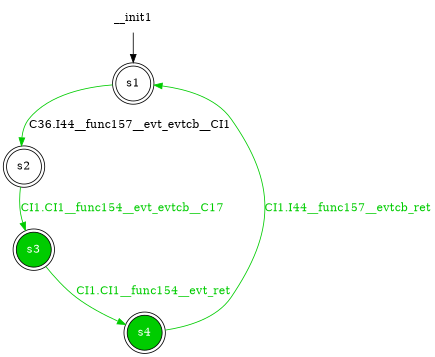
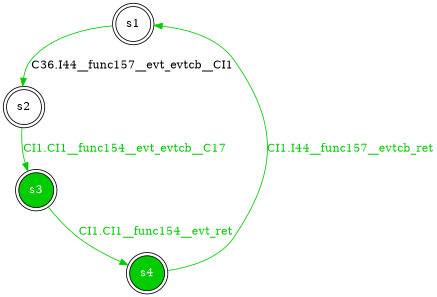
  digraph {
    node [shape=doublecircle]
    edge [color="#00cc00"]
    n1 [label=<s1>]
    n2 [label=<s2>]
    n3 [fillcolor="#00cc00" fontcolor="#ffffff" label=<s3> style=filled]
    n4 [fillcolor="#00cc00" fontcolor="#ffffff" label=<s4> style=filled]
-   __init1 [shape=none]
    n1 -> n2 [label=<<font color="#000000">C36.I44__func157__evt_evtcb__CI1</font>>]
    n2 -> n3 [label=<<font color="#00cc00">CI1.CI1__func154__evt_evtcb__C17</font>>]
    n3 -> n4 [label=<<font color="#00cc00">CI1.CI1__func154__evt_ret</font>>]
    n4 -> n1 [label=<<font color="#00cc00">CI1.I44__func157__evtcb_ret</font>>]
-   __init1 -> n1 [color=""]
  }
